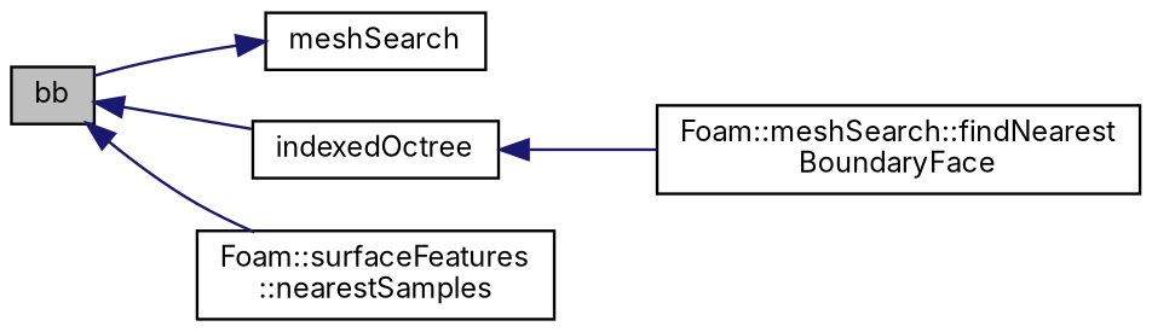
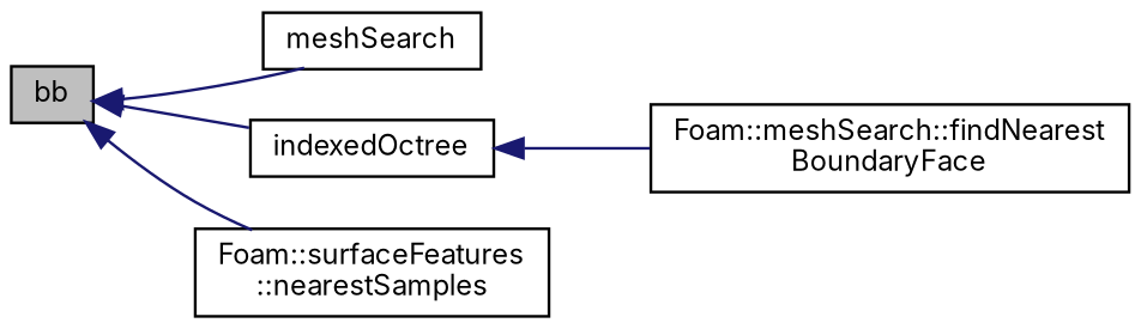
  digraph {
    fontname=Inter
    rankdir=LR
    node [color=black fontname=Inter fontsize=10 shape=record]
    edge [color=midnightblue dir=back fontname=Inter fontsize=10 labelfontname=Helvetica labelfontsize=10 style=solid]
    n1 [fillcolor=grey75 fontcolor=black height=0.2 label=bb style=filled width=0.4]
    n2 [height=0.2 label=meshSearch width=0.4]
    n3 [height=0.2 label=indexedOctree width=0.4]
    n4 [height=0.2 label="Foam::surfaceFeatures\l::nearestSamples" width=0.4]
    n5 [height=0.2 label="Foam::meshSearch::findNearest\lBoundaryFace" width=0.4]
-   n2 -> n1
+   n1 -> n2
    n1 -> n3
    n1 -> n4
    n3 -> n5
  }
